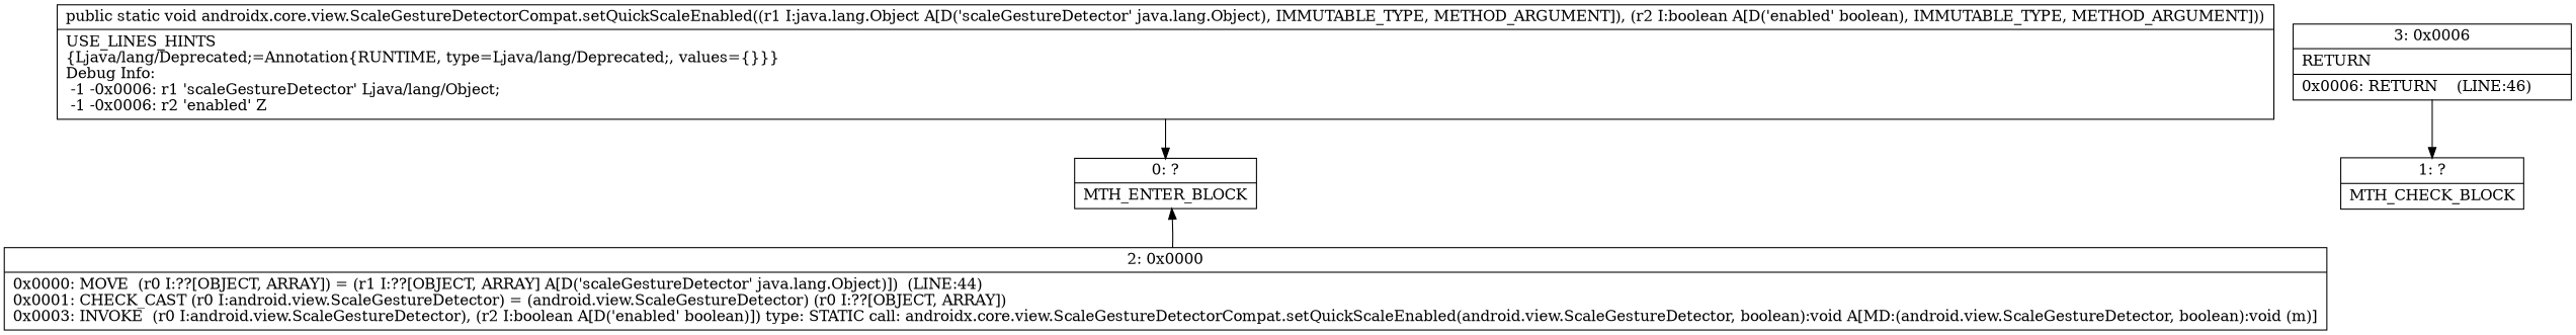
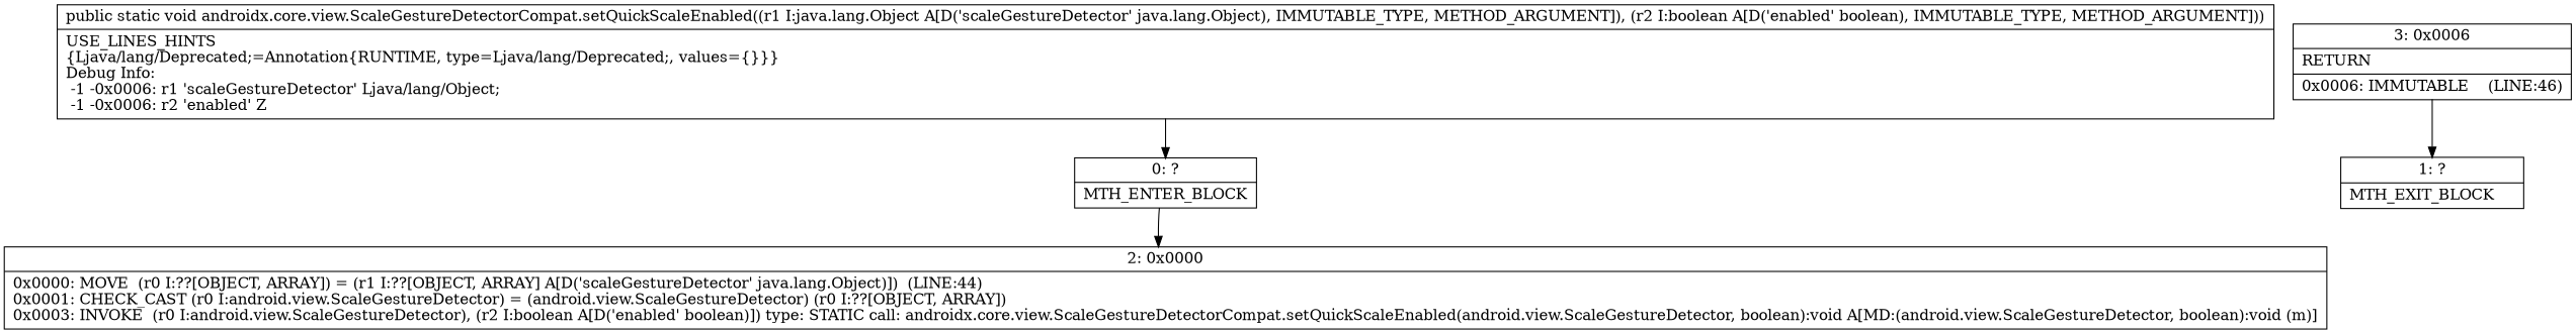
  digraph {
    node [shape=record]
    n1 [label="{0\:\ ?|MTH_ENTER_BLOCK\l}"]
    n2 [label="{2\:\ 0x0000|0x0000: MOVE  (r0 I:??[OBJECT, ARRAY]) = (r1 I:??[OBJECT, ARRAY] A[D('scaleGestureDetector' java.lang.Object)])  (LINE:44)\l0x0001: CHECK_CAST (r0 I:android.view.ScaleGestureDetector) = (android.view.ScaleGestureDetector) (r0 I:??[OBJECT, ARRAY]) \l0x0003: INVOKE  (r0 I:android.view.ScaleGestureDetector), (r2 I:boolean A[D('enabled' boolean)]) type: STATIC call: androidx.core.view.ScaleGestureDetectorCompat.setQuickScaleEnabled(android.view.ScaleGestureDetector, boolean):void A[MD:(android.view.ScaleGestureDetector, boolean):void (m)]\l}"]
-   n3 [label="{3\:\ 0x0006|RETURN\l|0x0006: RETURN    (LINE:46)\l}"]
-   n4 [label="{1\:\ ?|MTH_CHECK_BLOCK\l}"]
+   n3 [label="{3\:\ 0x0006|RETURN\l|0x0006: IMMUTABLE    (LINE:46)\l}"]
+   n4 [label="{1\:\ ?|MTH_EXIT_BLOCK\l}"]
    n5 [label="{public static void androidx.core.view.ScaleGestureDetectorCompat.setQuickScaleEnabled((r1 I:java.lang.Object A[D('scaleGestureDetector' java.lang.Object), IMMUTABLE_TYPE, METHOD_ARGUMENT]), (r2 I:boolean A[D('enabled' boolean), IMMUTABLE_TYPE, METHOD_ARGUMENT]))  | USE_LINES_HINTS\l\{Ljava\/lang\/Deprecated;=Annotation\{RUNTIME, type=Ljava\/lang\/Deprecated;, values=\{\}\}\}\lDebug Info:\l  \-1 \-0x0006: r1 'scaleGestureDetector' Ljava\/lang\/Object;\l  \-1 \-0x0006: r2 'enabled' Z\l}"]
-   n2 -> n1
+   n1 -> n2
    n3 -> n4
    n5 -> n1
  }
